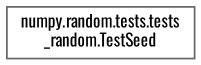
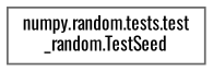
  digraph {
    rankdir=LR
    fontname=Oswald
-   n1 [color=grey40 fillcolor=white fontname=Oswald fontsize=10 height=0.2 label="numpy.random.tests.tests\l_random.TestSeed" shape=box style=filled width=0.4]
+   n1 [color=grey40 fillcolor=white fontname=Oswald fontsize=10 height=0.2 label="numpy.random.tests.test\l_random.TestSeed" shape=box style=filled width=0.4]
  }
